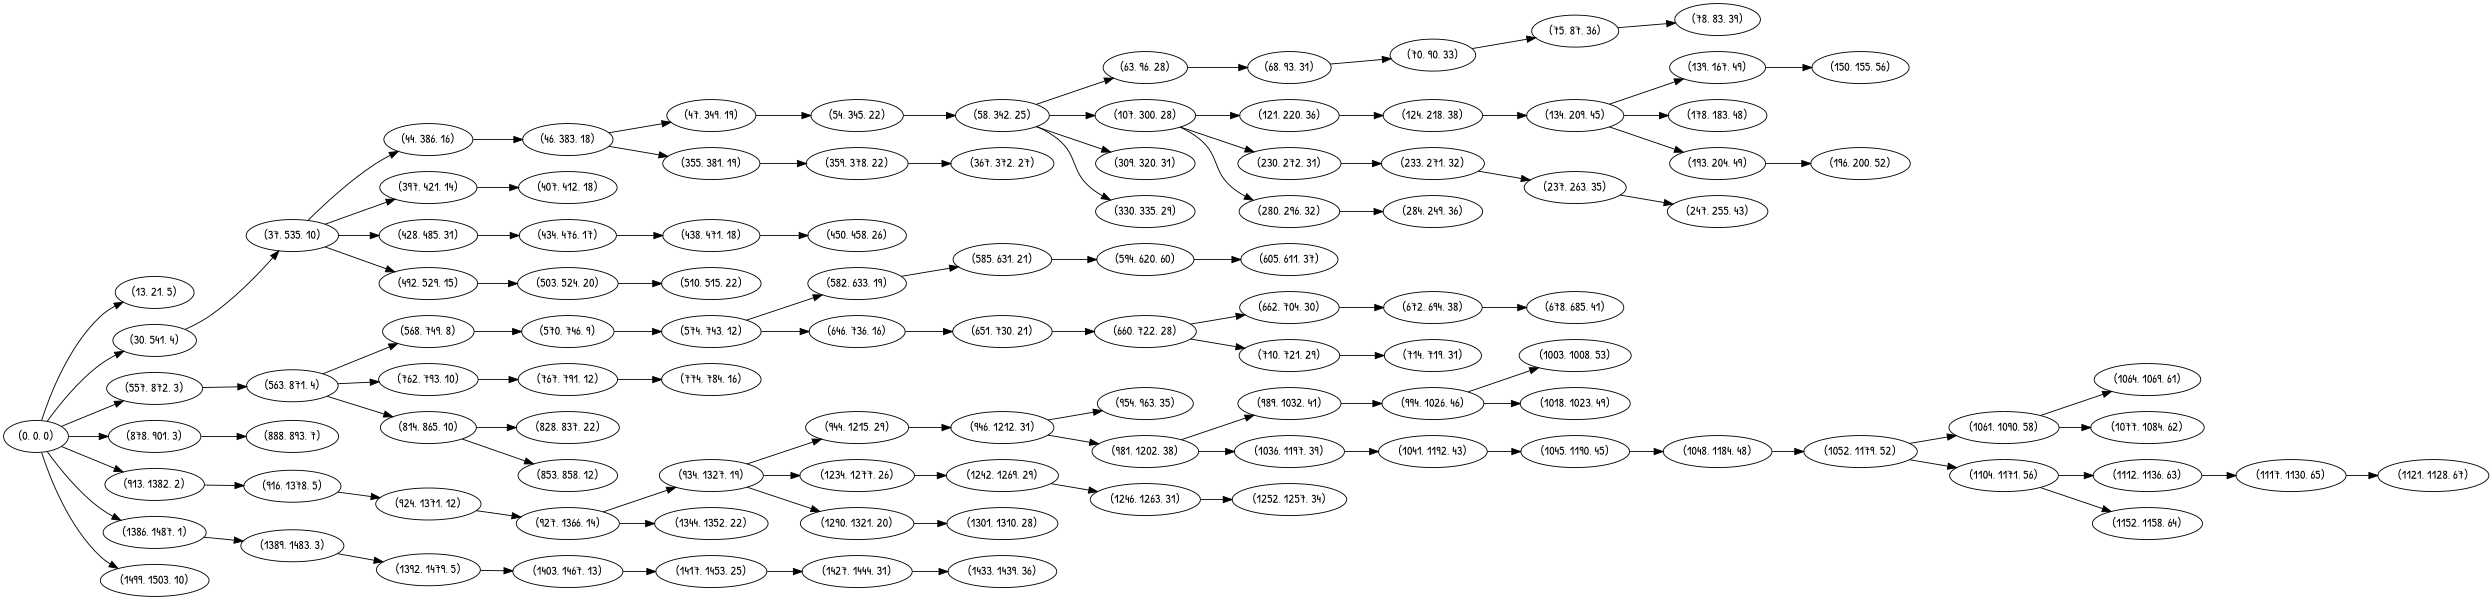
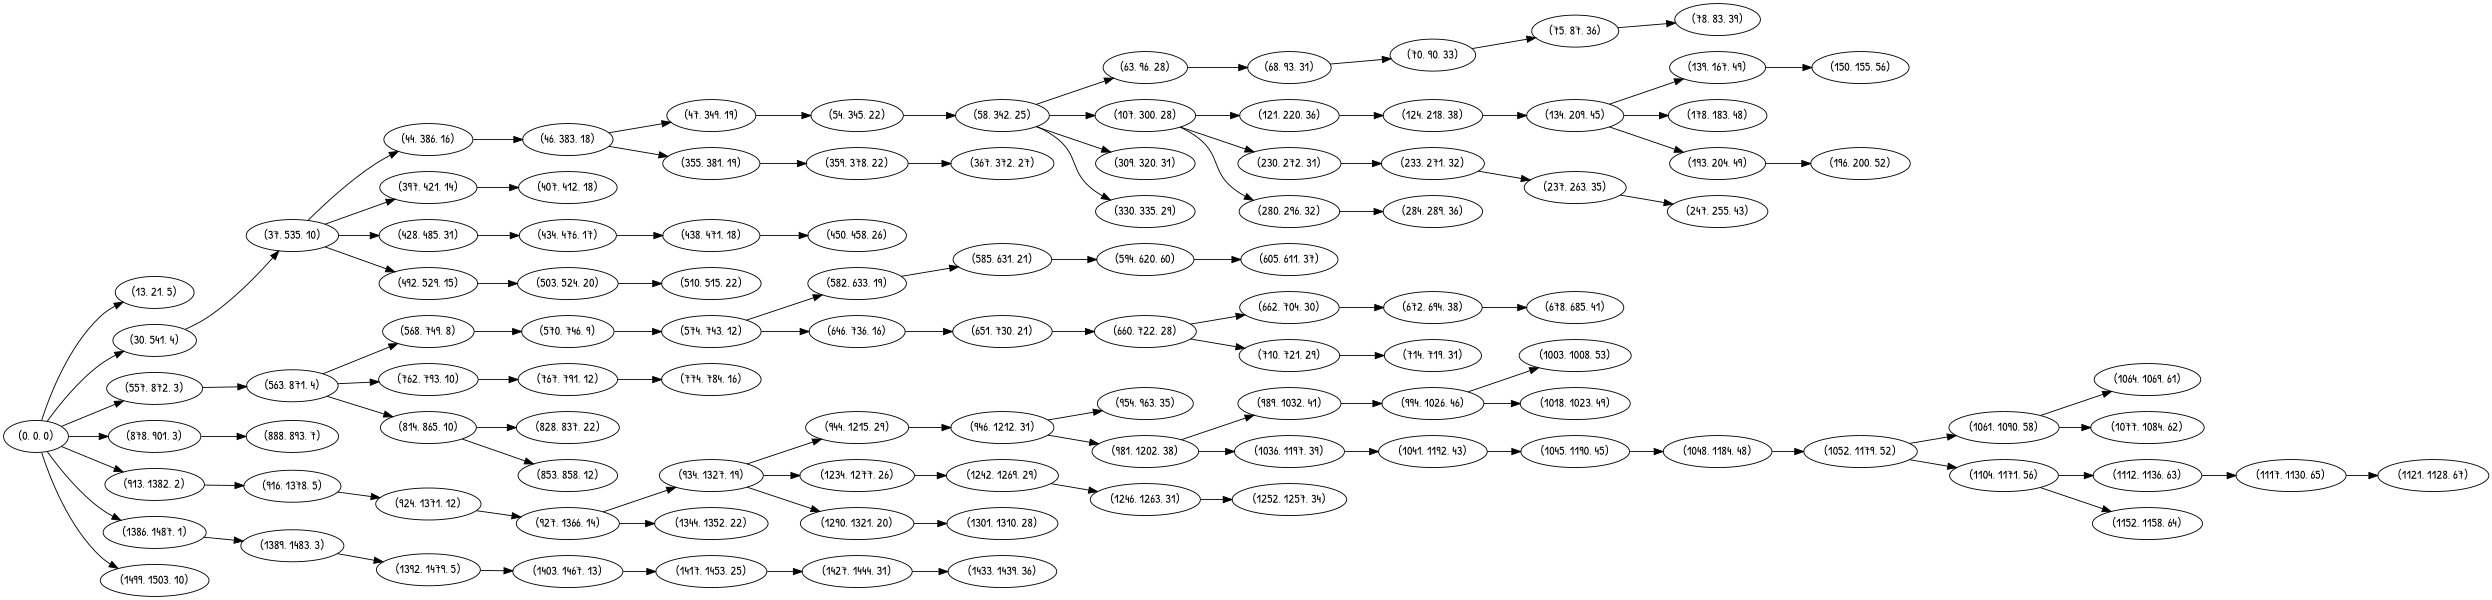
  digraph {
    fontname="Patrick Hand"
    rankdir=LR
    node [fontname="Patrick Hand"]
    edge [fontname="Patrick Hand"]
    "(0, 0, 0)"
    "(13, 21, 5)"
    "(30, 541, 4)"
    "(557, 872, 3)"
    "(878, 901, 3)"
    "(913, 1382, 2)"
    "(1386, 1487, 1)"
    "(1499, 1503, 10)"
    "(37, 535, 10)"
    "(563, 871, 4)"
    "(888, 893, 7)"
    "(916, 1378, 5)"
    "(1389, 1483, 3)"
    "(44, 386, 16)"
    "(397, 421, 14)"
    n16 [label="(428, 485, 31)"]
    "(492, 529, 15)"
    "(46, 383, 18)"
    "(407, 412, 18)"
    "(434, 476, 17)"
    "(503, 524, 20)"
    "(47, 349, 19)"
    "(355, 381, 19)"
    "(54, 345, 22)"
    "(359, 378, 22)"
    "(58, 342, 25)"
    "(63, 96, 28)"
    "(107, 300, 28)"
    "(309, 320, 31)"
    "(330, 335, 29)"
    "(68, 93, 31)"
    "(121, 220, 36)"
    "(230, 272, 31)"
    "(280, 296, 32)"
    "(70, 90, 33)"
    "(75, 87, 36)"
    "(78, 83, 39)"
    "(124, 218, 38)"
    "(233, 271, 32)"
-   "(284, 289, 36)" [label="(284, 249, 36)"]
+   "(284, 289, 36)"
    "(134, 209, 45)"
    "(139, 167, 49)"
    "(178, 183, 48)"
    "(193, 204, 49)"
    "(150, 155, 56)"
    "(196, 200, 52)"
    "(237, 263, 35)"
    "(247, 255, 43)"
    "(367, 372, 27)"
    "(438, 471, 18)"
    "(450, 458, 26)"
    "(510, 515, 22)"
    "(568, 749, 8)"
    "(762, 793, 10)"
    "(814, 865, 10)"
    "(570, 746, 9)"
    "(767, 791, 12)"
    "(828, 837, 22)"
    "(853, 858, 12)"
    "(574, 743, 12)"
    "(582, 633, 19)"
    "(646, 736, 16)"
    "(585, 631, 21)"
    "(651, 730, 21)"
    n65 [label="(594, 620, 60)"]
    "(605, 611, 37)"
    "(660, 722, 28)"
    "(662, 704, 30)"
    "(710, 721, 29)"
    "(672, 694, 38)"
    "(714, 719, 31)"
    "(678, 685, 41)"
    "(774, 784, 16)"
    "(924, 1371, 12)"
    "(927, 1366, 14)"
    "(934, 1327, 19)"
    "(1344, 1352, 22)"
    "(944, 1215, 29)"
    "(1234, 1277, 26)"
    "(1290, 1321, 20)"
    "(946, 1212, 31)"
    "(1242, 1269, 29)"
    "(1301, 1310, 28)"
    "(954, 963, 35)"
    "(981, 1202, 38)"
    "(989, 1032, 41)"
    "(1036, 1197, 39)"
    "(994, 1026, 46)"
    "(1041, 1192, 43)"
    "(1003, 1008, 53)"
    "(1018, 1023, 49)"
    "(1045, 1190, 45)"
    "(1048, 1184, 48)"
    "(1052, 1179, 52)"
    "(1061, 1090, 58)"
    "(1104, 1171, 56)"
    "(1064, 1069, 61)"
    "(1077, 1084, 62)"
    "(1112, 1136, 63)"
    "(1152, 1158, 64)"
    "(1117, 1130, 65)"
    "(1121, 1128, 67)"
    "(1246, 1263, 31)"
    "(1252, 1257, 34)"
    "(1392, 1479, 5)"
    "(1403, 1467, 13)"
    "(1417, 1453, 25)"
    "(1427, 1444, 31)"
    "(1433, 1439, 36)"
    "(0, 0, 0)" -> "(13, 21, 5)"
    "(0, 0, 0)" -> "(30, 541, 4)"
    "(0, 0, 0)" -> "(557, 872, 3)"
    "(0, 0, 0)" -> "(878, 901, 3)"
    "(0, 0, 0)" -> "(913, 1382, 2)"
    "(0, 0, 0)" -> "(1386, 1487, 1)"
    "(0, 0, 0)" -> "(1499, 1503, 10)"
    "(30, 541, 4)" -> "(37, 535, 10)"
    "(557, 872, 3)" -> "(563, 871, 4)"
    "(878, 901, 3)" -> "(888, 893, 7)"
    "(913, 1382, 2)" -> "(916, 1378, 5)"
    "(1386, 1487, 1)" -> "(1389, 1483, 3)"
    "(37, 535, 10)" -> "(44, 386, 16)"
    "(37, 535, 10)" -> "(397, 421, 14)"
    "(37, 535, 10)" -> n16
    "(37, 535, 10)" -> "(492, 529, 15)"
    "(563, 871, 4)" -> "(568, 749, 8)"
    "(563, 871, 4)" -> "(762, 793, 10)"
    "(563, 871, 4)" -> "(814, 865, 10)"
    "(916, 1378, 5)" -> "(924, 1371, 12)"
    "(1389, 1483, 3)" -> "(1392, 1479, 5)"
    "(44, 386, 16)" -> "(46, 383, 18)"
    "(397, 421, 14)" -> "(407, 412, 18)"
    n16 -> "(434, 476, 17)"
    "(492, 529, 15)" -> "(503, 524, 20)"
    "(46, 383, 18)" -> "(47, 349, 19)"
    "(46, 383, 18)" -> "(355, 381, 19)"
    "(434, 476, 17)" -> "(438, 471, 18)"
    "(503, 524, 20)" -> "(510, 515, 22)"
    "(47, 349, 19)" -> "(54, 345, 22)"
    "(355, 381, 19)" -> "(359, 378, 22)"
    "(54, 345, 22)" -> "(58, 342, 25)"
    "(359, 378, 22)" -> "(367, 372, 27)"
    "(58, 342, 25)" -> "(63, 96, 28)"
    "(58, 342, 25)" -> "(107, 300, 28)"
    "(58, 342, 25)" -> "(309, 320, 31)"
    "(58, 342, 25)" -> "(330, 335, 29)"
    "(63, 96, 28)" -> "(68, 93, 31)"
    "(107, 300, 28)" -> "(121, 220, 36)"
    "(107, 300, 28)" -> "(230, 272, 31)"
    "(107, 300, 28)" -> "(280, 296, 32)"
    "(68, 93, 31)" -> "(70, 90, 33)"
    "(121, 220, 36)" -> "(124, 218, 38)"
    "(230, 272, 31)" -> "(233, 271, 32)"
    "(280, 296, 32)" -> "(284, 289, 36)"
    "(70, 90, 33)" -> "(75, 87, 36)"
    "(75, 87, 36)" -> "(78, 83, 39)"
    "(124, 218, 38)" -> "(134, 209, 45)"
    "(233, 271, 32)" -> "(237, 263, 35)"
    "(134, 209, 45)" -> "(139, 167, 49)"
    "(134, 209, 45)" -> "(178, 183, 48)"
    "(134, 209, 45)" -> "(193, 204, 49)"
    "(139, 167, 49)" -> "(150, 155, 56)"
    "(193, 204, 49)" -> "(196, 200, 52)"
    "(237, 263, 35)" -> "(247, 255, 43)"
    "(438, 471, 18)" -> "(450, 458, 26)"
    "(568, 749, 8)" -> "(570, 746, 9)"
    "(762, 793, 10)" -> "(767, 791, 12)"
    "(814, 865, 10)" -> "(828, 837, 22)"
    "(814, 865, 10)" -> "(853, 858, 12)"
    "(570, 746, 9)" -> "(574, 743, 12)"
    "(767, 791, 12)" -> "(774, 784, 16)"
    "(574, 743, 12)" -> "(582, 633, 19)"
    "(574, 743, 12)" -> "(646, 736, 16)"
    "(582, 633, 19)" -> "(585, 631, 21)"
    "(646, 736, 16)" -> "(651, 730, 21)"
    "(585, 631, 21)" -> n65
    "(651, 730, 21)" -> "(660, 722, 28)"
    n65 -> "(605, 611, 37)"
    "(660, 722, 28)" -> "(662, 704, 30)"
    "(660, 722, 28)" -> "(710, 721, 29)"
    "(662, 704, 30)" -> "(672, 694, 38)"
    "(710, 721, 29)" -> "(714, 719, 31)"
    "(672, 694, 38)" -> "(678, 685, 41)"
    "(924, 1371, 12)" -> "(927, 1366, 14)"
    "(927, 1366, 14)" -> "(934, 1327, 19)"
    "(927, 1366, 14)" -> "(1344, 1352, 22)"
    "(934, 1327, 19)" -> "(944, 1215, 29)"
    "(934, 1327, 19)" -> "(1234, 1277, 26)"
    "(934, 1327, 19)" -> "(1290, 1321, 20)"
    "(944, 1215, 29)" -> "(946, 1212, 31)"
    "(1234, 1277, 26)" -> "(1242, 1269, 29)"
    "(1290, 1321, 20)" -> "(1301, 1310, 28)"
    "(946, 1212, 31)" -> "(954, 963, 35)"
    "(946, 1212, 31)" -> "(981, 1202, 38)"
    "(1242, 1269, 29)" -> "(1246, 1263, 31)"
    "(981, 1202, 38)" -> "(989, 1032, 41)"
    "(981, 1202, 38)" -> "(1036, 1197, 39)"
    "(989, 1032, 41)" -> "(994, 1026, 46)"
    "(1036, 1197, 39)" -> "(1041, 1192, 43)"
    "(994, 1026, 46)" -> "(1003, 1008, 53)"
    "(994, 1026, 46)" -> "(1018, 1023, 49)"
    "(1041, 1192, 43)" -> "(1045, 1190, 45)"
    "(1045, 1190, 45)" -> "(1048, 1184, 48)"
    "(1048, 1184, 48)" -> "(1052, 1179, 52)"
    "(1052, 1179, 52)" -> "(1061, 1090, 58)"
    "(1052, 1179, 52)" -> "(1104, 1171, 56)"
    "(1061, 1090, 58)" -> "(1064, 1069, 61)"
    "(1061, 1090, 58)" -> "(1077, 1084, 62)"
    "(1104, 1171, 56)" -> "(1112, 1136, 63)"
    "(1104, 1171, 56)" -> "(1152, 1158, 64)"
    "(1112, 1136, 63)" -> "(1117, 1130, 65)"
    "(1117, 1130, 65)" -> "(1121, 1128, 67)"
    "(1246, 1263, 31)" -> "(1252, 1257, 34)"
    "(1392, 1479, 5)" -> "(1403, 1467, 13)"
    "(1403, 1467, 13)" -> "(1417, 1453, 25)"
    "(1417, 1453, 25)" -> "(1427, 1444, 31)"
    "(1427, 1444, 31)" -> "(1433, 1439, 36)"
  }
